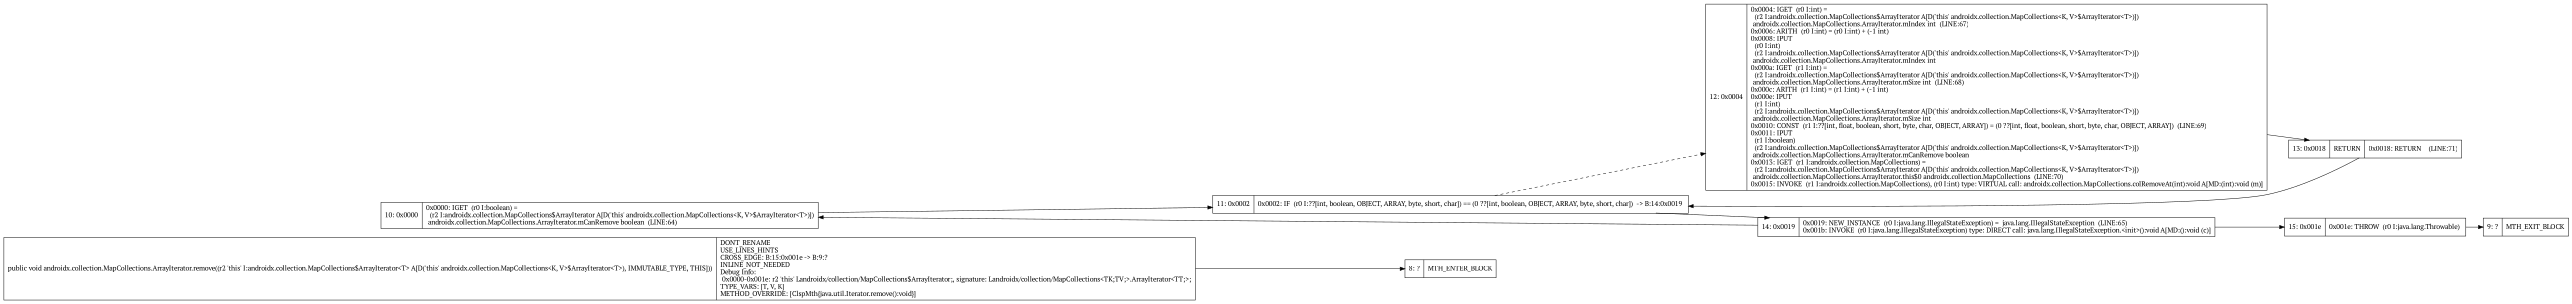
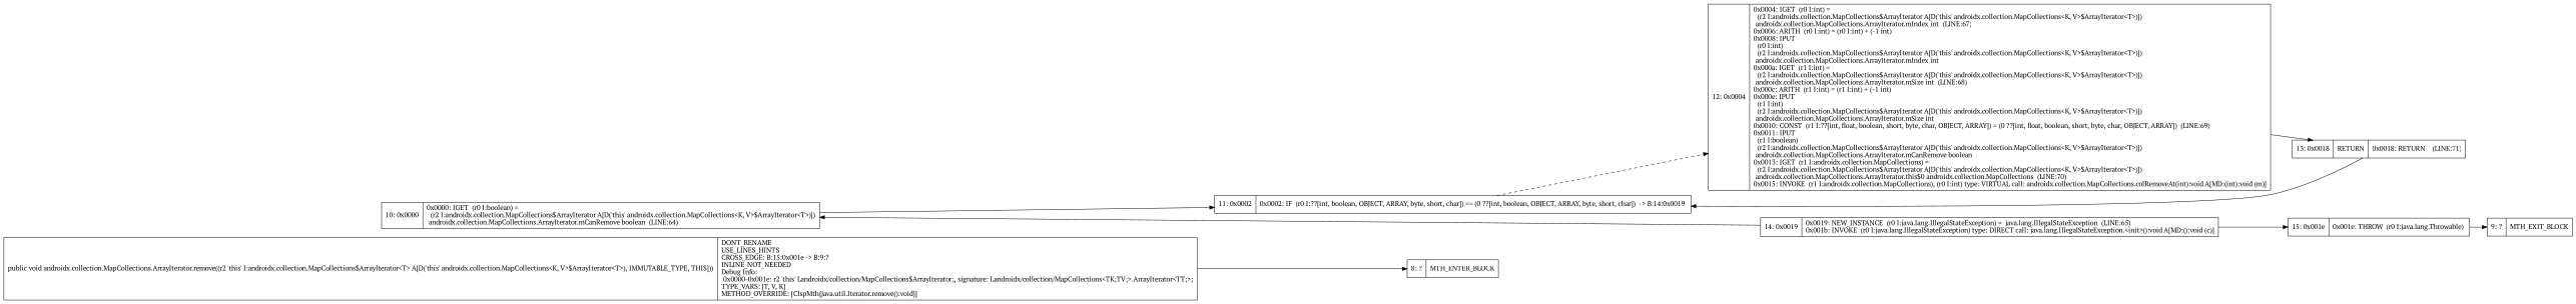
  digraph {
    fontname="PT Serif"
    rankdir=LR
    node [fontname="PT Serif" shape=record]
    edge [fontname="PT Serif"]
    n1 [label="{8\:\ ?|MTH_ENTER_BLOCK\l}"]
    n2 [label="{10\:\ 0x0000|0x0000: IGET  (r0 I:boolean) = \l  (r2 I:androidx.collection.MapCollections$ArrayIterator A[D('this' androidx.collection.MapCollections\<K, V\>$ArrayIterator\<T\>)])\l androidx.collection.MapCollections.ArrayIterator.mCanRemove boolean  (LINE:64)\l}"]
    n3 [label="{11\:\ 0x0002|0x0002: IF  (r0 I:??[int, boolean, OBJECT, ARRAY, byte, short, char]) == (0 ??[int, boolean, OBJECT, ARRAY, byte, short, char])  \-\> B:14:0x0019 \l}"]
    n4 [label="{12\:\ 0x0004|0x0004: IGET  (r0 I:int) = \l  (r2 I:androidx.collection.MapCollections$ArrayIterator A[D('this' androidx.collection.MapCollections\<K, V\>$ArrayIterator\<T\>)])\l androidx.collection.MapCollections.ArrayIterator.mIndex int  (LINE:67)\l0x0006: ARITH  (r0 I:int) = (r0 I:int) + (\-1 int) \l0x0008: IPUT  \l  (r0 I:int)\l  (r2 I:androidx.collection.MapCollections$ArrayIterator A[D('this' androidx.collection.MapCollections\<K, V\>$ArrayIterator\<T\>)])\l androidx.collection.MapCollections.ArrayIterator.mIndex int \l0x000a: IGET  (r1 I:int) = \l  (r2 I:androidx.collection.MapCollections$ArrayIterator A[D('this' androidx.collection.MapCollections\<K, V\>$ArrayIterator\<T\>)])\l androidx.collection.MapCollections.ArrayIterator.mSize int  (LINE:68)\l0x000c: ARITH  (r1 I:int) = (r1 I:int) + (\-1 int) \l0x000e: IPUT  \l  (r1 I:int)\l  (r2 I:androidx.collection.MapCollections$ArrayIterator A[D('this' androidx.collection.MapCollections\<K, V\>$ArrayIterator\<T\>)])\l androidx.collection.MapCollections.ArrayIterator.mSize int \l0x0010: CONST  (r1 I:??[int, float, boolean, short, byte, char, OBJECT, ARRAY]) = (0 ??[int, float, boolean, short, byte, char, OBJECT, ARRAY])  (LINE:69)\l0x0011: IPUT  \l  (r1 I:boolean)\l  (r2 I:androidx.collection.MapCollections$ArrayIterator A[D('this' androidx.collection.MapCollections\<K, V\>$ArrayIterator\<T\>)])\l androidx.collection.MapCollections.ArrayIterator.mCanRemove boolean \l0x0013: IGET  (r1 I:androidx.collection.MapCollections) = \l  (r2 I:androidx.collection.MapCollections$ArrayIterator A[D('this' androidx.collection.MapCollections\<K, V\>$ArrayIterator\<T\>)])\l androidx.collection.MapCollections.ArrayIterator.this$0 androidx.collection.MapCollections  (LINE:70)\l0x0015: INVOKE  (r1 I:androidx.collection.MapCollections), (r0 I:int) type: VIRTUAL call: androidx.collection.MapCollections.colRemoveAt(int):void A[MD:(int):void (m)]\l}"]
    n5 [label="{14\:\ 0x0019|0x0019: NEW_INSTANCE  (r0 I:java.lang.IllegalStateException) =  java.lang.IllegalStateException  (LINE:65)\l0x001b: INVOKE  (r0 I:java.lang.IllegalStateException) type: DIRECT call: java.lang.IllegalStateException.\<init\>():void A[MD:():void (c)]\l}"]
    n6 [label="{13\:\ 0x0018|RETURN\l|0x0018: RETURN    (LINE:71)\l}"]
    n7 [label="{15\:\ 0x001e|0x001e: THROW  (r0 I:java.lang.Throwable) \l}"]
    n8 [label="{9\:\ ?|MTH_EXIT_BLOCK\l}"]
    n9 [label="{public void androidx.collection.MapCollections.ArrayIterator.remove((r2 'this' I:androidx.collection.MapCollections$ArrayIterator\<T\> A[D('this' androidx.collection.MapCollections\<K, V\>$ArrayIterator\<T\>), IMMUTABLE_TYPE, THIS]))  | DONT_RENAME\lUSE_LINES_HINTS\lCROSS_EDGE: B:15:0x001e \-\> B:9:?\lINLINE_NOT_NEEDED\lDebug Info:\l  0x0000\-0x001e: r2 'this' Landroidx\/collection\/MapCollections$ArrayIterator;, signature: Landroidx\/collection\/MapCollections\<TK;TV;\>.ArrayIterator\<TT;\>;\lTYPE_VARS: [T, V, K]\lMETHOD_OVERRIDE: [ClspMth\{java.util.Iterator.remove():void\}]\l}"]
    n2 -> n3
    n3 -> n4 [style=dashed]
-   n3 -> n5
    n4 -> n6
    n5 -> n2
    n5 -> n7
    n6 -> n3
    n7 -> n8
    n9 -> n1
  }
